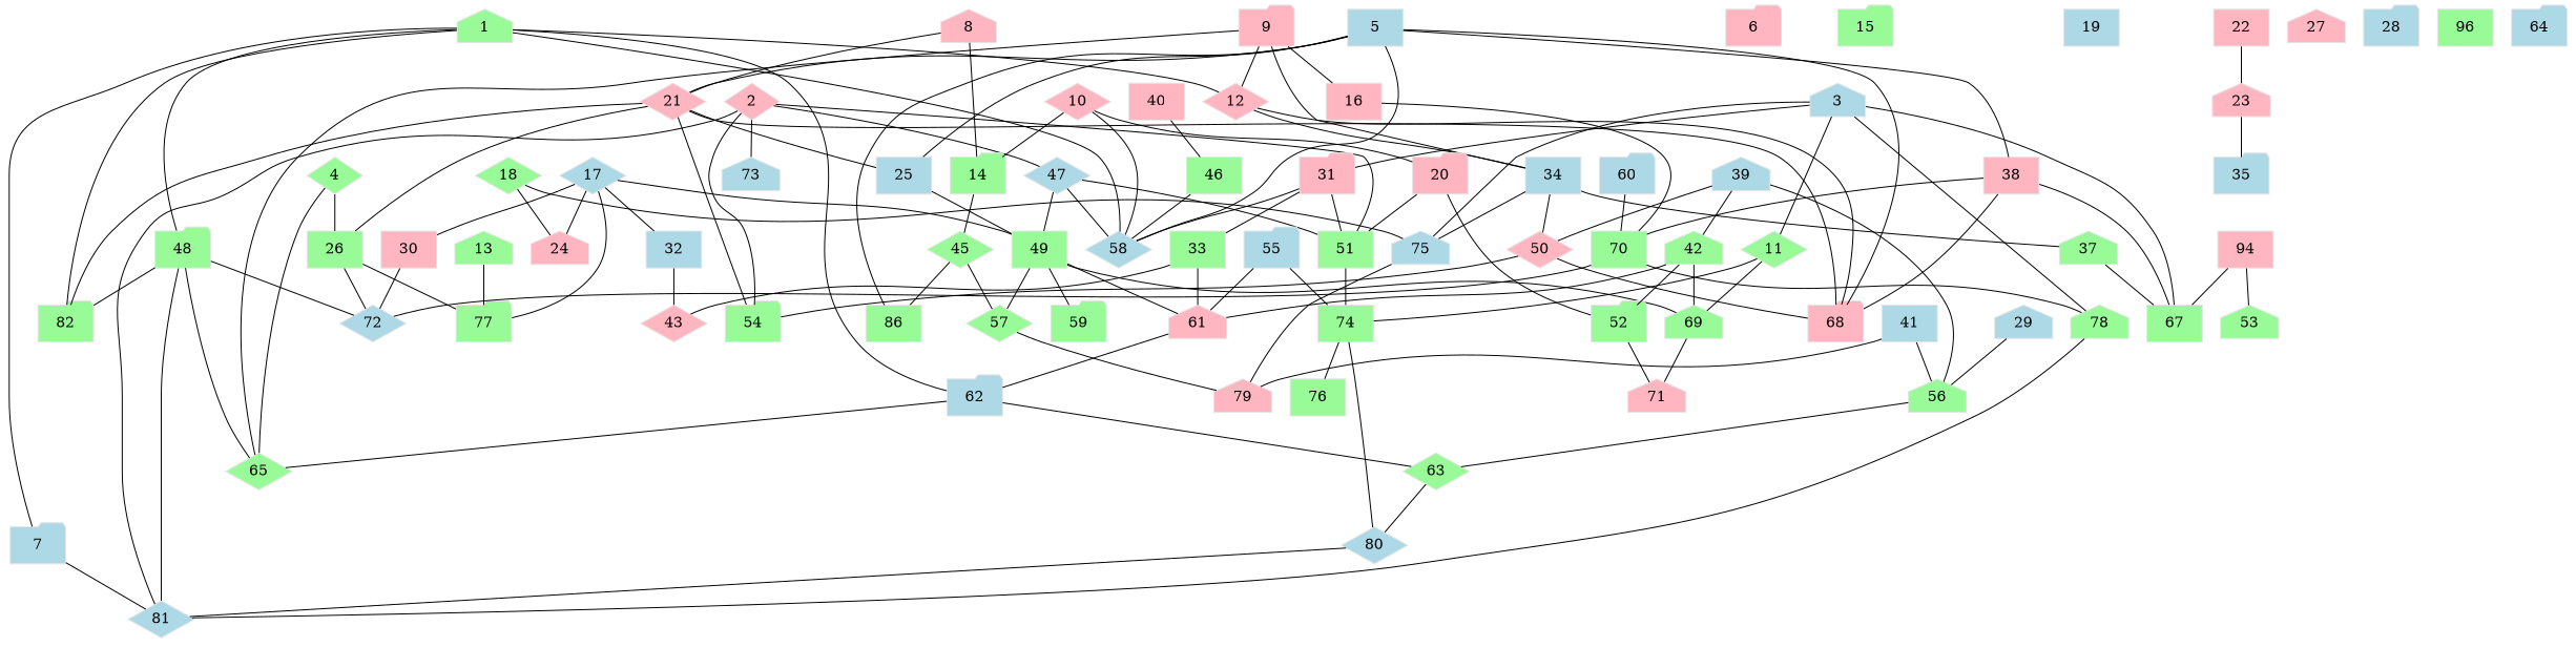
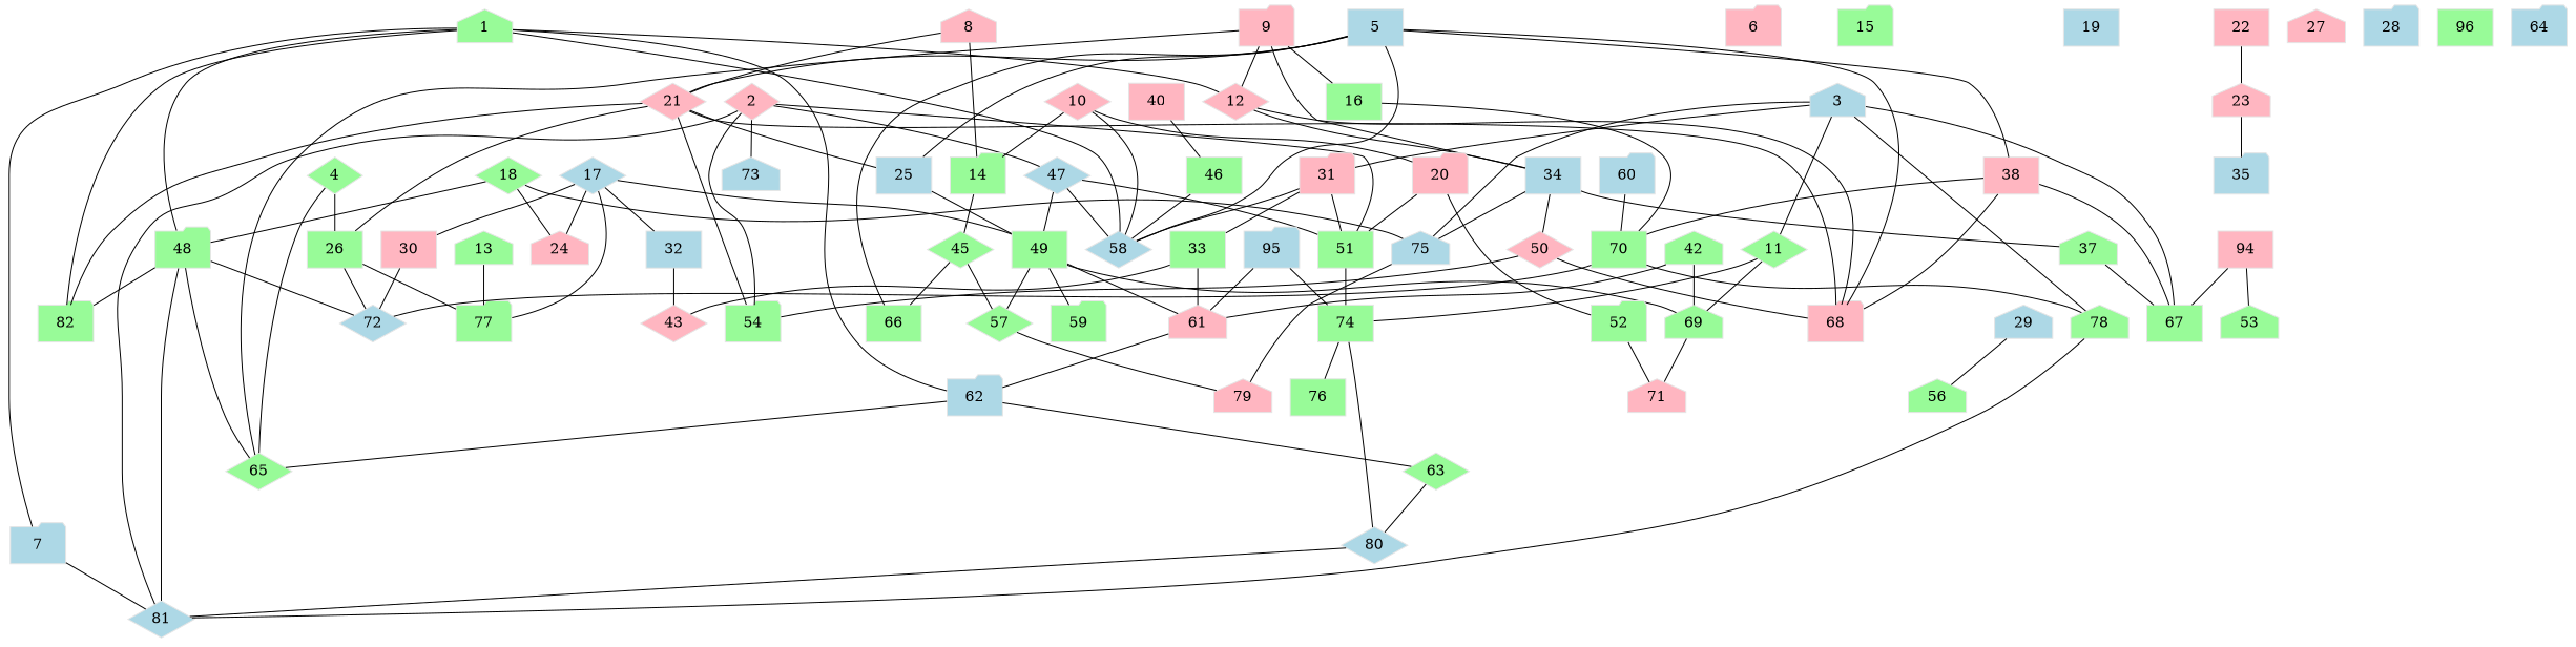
  graph {
    node [color=gray90 fillcolor=palegreen shape=box style=filled]
    1 [shape=house]
    7 [fillcolor=lightblue shape=folder]
    12 [fillcolor=lightpink shape=diamond]
    48 [shape=folder]
    58 [fillcolor=lightblue shape=diamond]
    62 [fillcolor=lightblue shape=folder]
    82 [shape=folder]
    81 [fillcolor=lightblue shape=diamond]
    68 [fillcolor=lightpink shape=folder]
    34 [fillcolor=lightblue]
    65 [shape=diamond]
    72 [fillcolor=lightblue shape=diamond]
    63 [shape=diamond]
    2 [fillcolor=lightpink shape=diamond]
    47 [fillcolor=lightblue shape=diamond]
    51
    54 [shape=folder]
    73 [fillcolor=lightblue shape=house]
    49
    74
    3 [fillcolor=lightblue shape=house]
    11 [shape=diamond]
    31 [fillcolor=lightpink shape=folder]
    67
    75 [fillcolor=lightblue shape=house]
    78 [shape=house]
    69 [shape=house]
    33
    79 [fillcolor=lightpink shape=house]
    4 [shape=diamond]
    26
    77 [shape=folder]
    37 [shape=house]
    5 [fillcolor=lightblue]
    21 [fillcolor=lightpink shape=diamond]
    25 [fillcolor=lightblue]
    38 [fillcolor=lightpink]
-   66 [label=86]
+   66
    70
    6 [fillcolor=lightpink shape=folder]
    8 [fillcolor=lightpink shape=house]
    14 [shape=folder]
    45 [shape=diamond]
    9 [fillcolor=lightpink shape=folder]
-   16 [fillcolor=lightpink]
+   16
    50 [fillcolor=lightpink shape=diamond]
    10 [fillcolor=lightpink shape=diamond]
    20 [fillcolor=lightpink shape=folder]
    52 [shape=folder]
    71 [fillcolor=lightpink shape=house]
    80 [fillcolor=lightblue shape=diamond]
    76
    13 [shape=house]
    57 [shape=diamond]
    15 [shape=folder]
    17 [fillcolor=lightblue shape=diamond]
    24 [fillcolor=lightpink shape=house]
    30 [fillcolor=lightpink]
    32 [fillcolor=lightblue]
    43 [fillcolor=lightpink shape=diamond]
    61 [fillcolor=lightpink shape=house]
    59 [shape=folder]
    18 [shape=diamond]
    19 [fillcolor=lightblue]
    22 [fillcolor=lightpink]
    23 [fillcolor=lightpink shape=house]
    35 [fillcolor=lightblue shape=folder]
    27 [fillcolor=lightpink shape=house]
    28 [fillcolor=lightblue shape=folder]
    29 [fillcolor=lightblue shape=house]
    56 [shape=house]
    n72 [label=96]
-   39 [fillcolor=lightblue shape=house]
    42 [shape=house]
    40 [fillcolor=lightpink]
    46
-   41 [fillcolor=lightblue]
    n78 [fillcolor=lightpink label=94]
    53 [shape=house]
-   55 [fillcolor=lightblue shape=folder]
+   55 [fillcolor=lightblue shape=folder label=95]
    60 [fillcolor=lightblue shape=folder]
    64 [fillcolor=lightblue shape=folder]
    1 -- 7
    1 -- 12
    1 -- 48
    1 -- 58
    1 -- 62
    1 -- 82
    7 -- 81
    12 -- 68
    12 -- 34
    48 -- 82
    48 -- 81
    48 -- 65
    48 -- 72
    62 -- 65
    62 -- 63
    34 -- 75
    34 -- 37
    34 -- 50
    63 -- 80
    2 -- 81
    2 -- 47
    2 -- 51
    2 -- 54
    2 -- 73
    47 -- 58
    47 -- 51
    47 -- 49
    51 -- 74
    49 -- 69
    49 -- 57
    49 -- 61
    49 -- 59
    74 -- 80
    74 -- 76
    3 -- 11
    3 -- 31
    3 -- 67
    3 -- 75
    3 -- 78
    11 -- 74
    11 -- 69
    31 -- 58
    31 -- 51
    31 -- 33
    75 -- 79
    78 -- 81
    69 -- 71
    33 -- 43
    33 -- 61
    4 -- 65
    4 -- 26
    26 -- 72
    26 -- 77
    37 -- 67
    5 -- 58
    5 -- 68
    5 -- 21
    5 -- 25
    5 -- 38
    5 -- 66
    21 -- 82
    21 -- 68
    21 -- 54
    21 -- 26
    21 -- 25
    25 -- 49
    38 -- 68
    38 -- 67
    38 -- 70
    70 -- 72
    70 -- 78
    8 -- 21
    8 -- 14
    14 -- 45
    45 -- 66
    45 -- 57
    9 -- 12
    9 -- 34
    9 -- 65
    9 -- 16
    16 -- 70
    50 -- 68
    50 -- 54
    10 -- 58
    10 -- 14
    10 -- 20
    20 -- 51
    20 -- 52
    52 -- 71
    80 -- 81
    13 -- 77
    57 -- 79
    17 -- 49
    17 -- 77
    17 -- 24
    17 -- 30
    17 -- 32
    30 -- 72
    32 -- 43
    61 -- 62
+   18 -- 48
    18 -- 75
    18 -- 24
    22 -- 23
    23 -- 35
    29 -- 56
-   56 -- 63
-   39 -- 50
-   39 -- 56
-   39 -- 42
    42 -- 69
-   42 -- 52
    42 -- 61
    40 -- 46
    46 -- 58
-   41 -- 79
-   41 -- 56
    n78 -- 67
    n78 -- 53
    55 -- 74
    55 -- 61
    60 -- 70
  }
